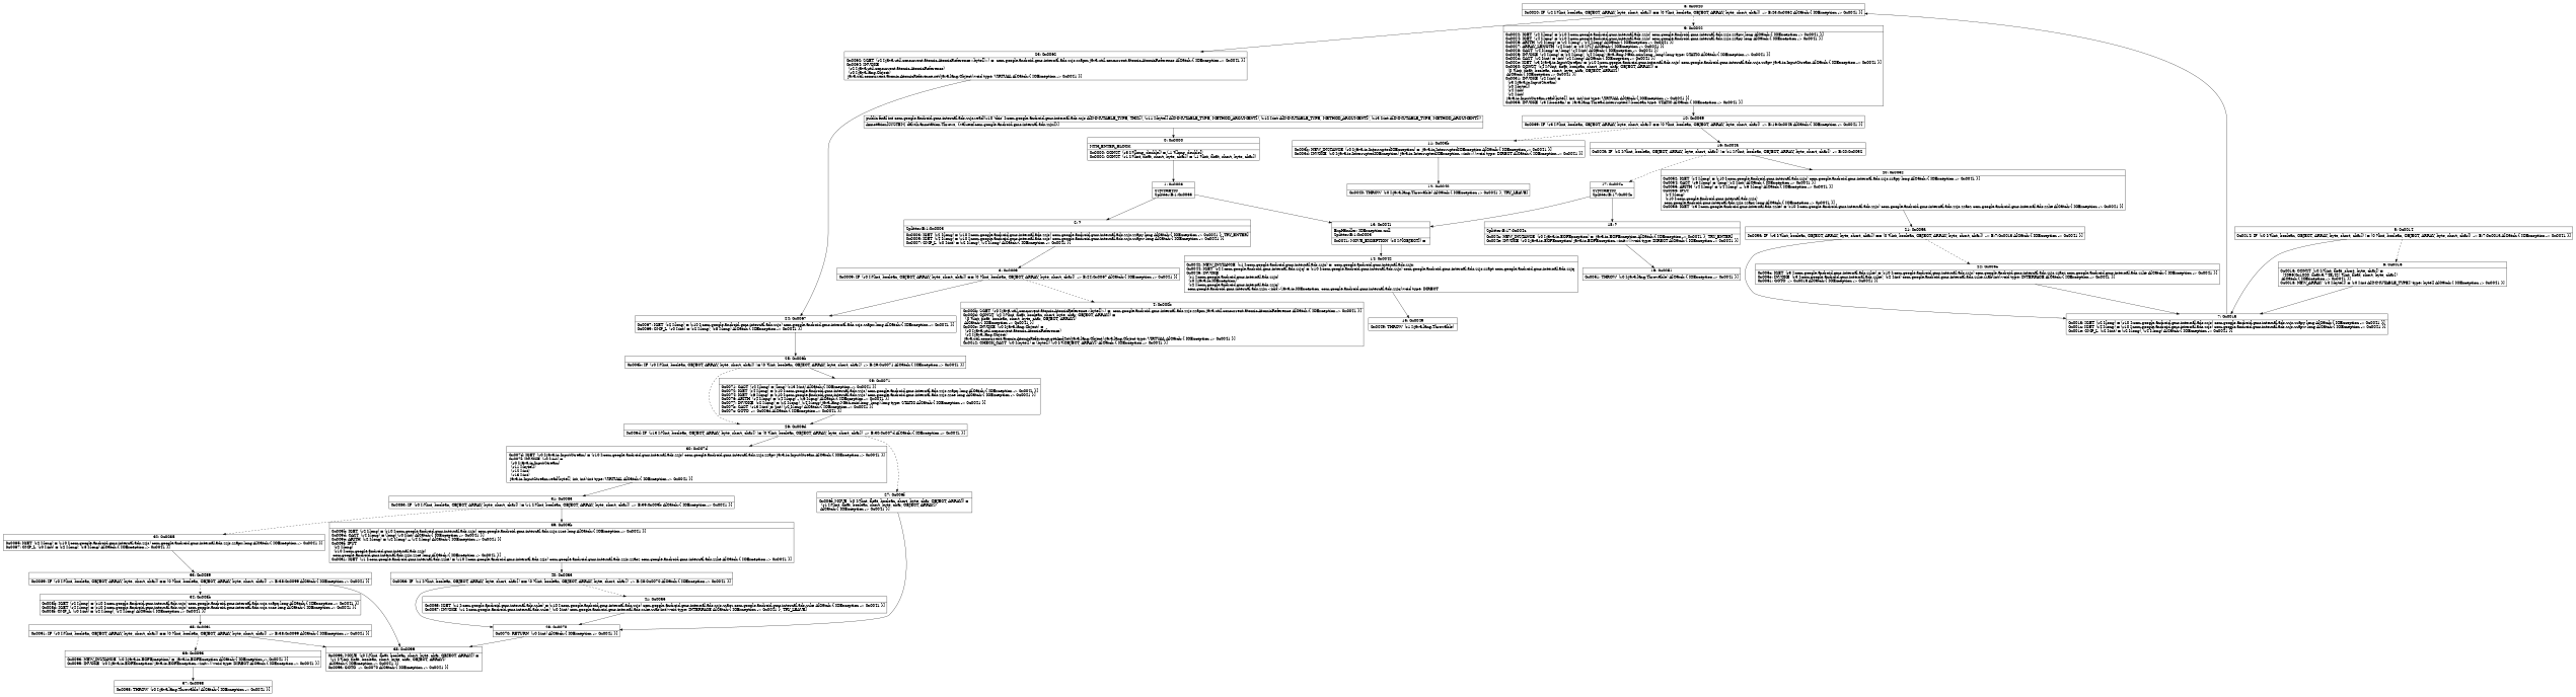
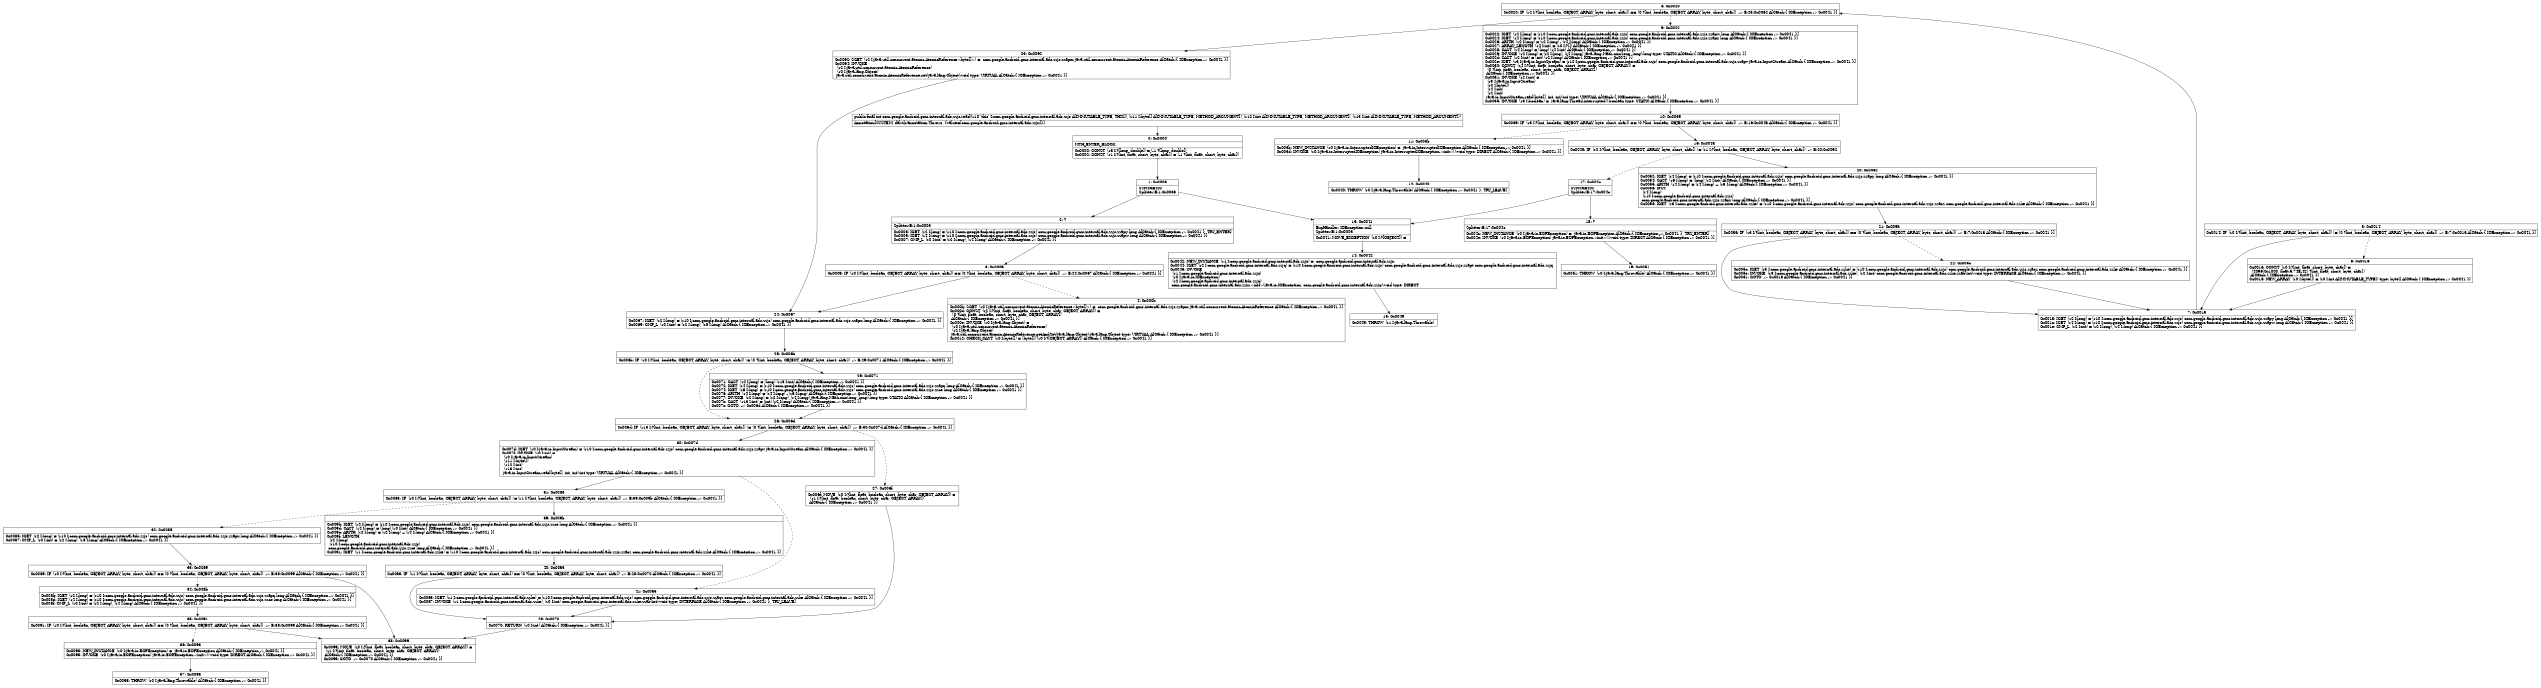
  digraph {
    node [shape=record]
    n1 [label="{0\:\ 0x0000|MTH_ENTER_BLOCK\l|0x0000: CONST  (r8 I:?[long, double]) = (\-1 ?[long, double]) \l0x0002: CONST  (r1 I:?[int, float, short, byte, char]) = (\-1 ?[int, float, short, byte, char]) \l}"]
    n2 [label="{1\:\ 0x0003|SYNTHETIC\lSplitter:B:1:0x0033\l}"]
    n3 [label="{2\:\ ?|Splitter:B:1:0x0003\l|0x0003: IGET  (r2 I:long) = (r10 I:com.google.android.gms.internal.ads.zzjs) com.google.android.gms.internal.ads.zzjs.zzapy long A[Catch:\{ IOException \-\> 0x0041 \}, TRY_ENTER]\l0x0005: IGET  (r4 I:long) = (r10 I:com.google.android.gms.internal.ads.zzjs) com.google.android.gms.internal.ads.zzjs.zzapw long A[Catch:\{ IOException \-\> 0x0041 \}]\l0x0007: CMP_L  (r0 I:int) = (r2 I:long), (r4 I:long) A[Catch:\{ IOException \-\> 0x0041 \}]\l}"]
    n4 [label="{13\:\ 0x0041|ExcHandler: IOException null\lSplitter:B:1:0x0003\l|0x0041: MOVE_EXCEPTION  (r0 I:?[OBJECT]) =  \l}"]
    n5 [label="{3\:\ 0x0009|0x0009: IF  (r0 I:?[int, boolean, OBJECT, ARRAY, byte, short, char]) == (0 ?[int, boolean, OBJECT, ARRAY, byte, short, char])  \-\> B:24:0x0067 A[Catch:\{ IOException \-\> 0x0041 \}]\l}"]
    n6 [label="{14\:\ 0x0042|0x0042: NEW_INSTANCE  (r1 I:com.google.android.gms.internal.ads.zzjx) =  com.google.android.gms.internal.ads.zzjx \l0x0044: IGET  (r2 I:com.google.android.gms.internal.ads.zzjq) = (r10 I:com.google.android.gms.internal.ads.zzjs) com.google.android.gms.internal.ads.zzjs.zzapt com.google.android.gms.internal.ads.zzjq \l0x0046: INVOKE  \l  (r1 I:com.google.android.gms.internal.ads.zzjx)\l  (r0 I:java.io.IOException)\l  (r2 I:com.google.android.gms.internal.ads.zzjq)\l com.google.android.gms.internal.ads.zzjx.\<init\>(java.io.IOException, com.google.android.gms.internal.ads.zzjq):void type: DIRECT \l}"]
    n7 [label="{4\:\ 0x000b|0x000b: SGET  (r0 I:java.util.concurrent.atomic.AtomicReference\<byte[]\>) =  com.google.android.gms.internal.ads.zzjs.zzapm java.util.concurrent.atomic.AtomicReference A[Catch:\{ IOException \-\> 0x0041 \}]\l0x000d: CONST  (r2 I:?[int, float, boolean, short, byte, char, OBJECT, ARRAY]) = \l  (0 ?[int, float, boolean, short, byte, char, OBJECT, ARRAY])\l A[Catch:\{ IOException \-\> 0x0041 \}]\l0x000e: INVOKE  (r0 I:java.lang.Object) = \l  (r0 I:java.util.concurrent.atomic.AtomicReference)\l  (r2 I:java.lang.Object)\l java.util.concurrent.atomic.AtomicReference.getAndSet(java.lang.Object):java.lang.Object type: VIRTUAL A[Catch:\{ IOException \-\> 0x0041 \}]\l0x0012: CHECK_CAST  (r0 I:byte[]) = (byte[]) (r0 I:?[OBJECT, ARRAY]) A[Catch:\{ IOException \-\> 0x0041 \}]\l}"]
    n8 [label="{24\:\ 0x0067|0x0067: IGET  (r2 I:long) = (r10 I:com.google.android.gms.internal.ads.zzjs) com.google.android.gms.internal.ads.zzjs.zzapx long A[Catch:\{ IOException \-\> 0x0041 \}]\l0x0069: CMP_L  (r0 I:int) = (r2 I:long), (r8 I:long) A[Catch:\{ IOException \-\> 0x0041 \}]\l}"]
    n9 [label="{25\:\ 0x006b|0x006b: IF  (r0 I:?[int, boolean, OBJECT, ARRAY, byte, short, char]) != (0 ?[int, boolean, OBJECT, ARRAY, byte, short, char])  \-\> B:29:0x0071 A[Catch:\{ IOException \-\> 0x0041 \}]\l}"]
    n10 [label="{5\:\ 0x0014|0x0014: IF  (r0 I:?[int, boolean, OBJECT, ARRAY, byte, short, char]) != (0 ?[int, boolean, OBJECT, ARRAY, byte, short, char])  \-\> B:7:0x001a A[Catch:\{ IOException \-\> 0x0041 \}]\l}"]
    n11 [label="{6\:\ 0x0016|0x0016: CONST  (r0 I:?[int, float, short, byte, char]) = \l  (4096(0x1000, float:5.74E\-42) ?[int, float, short, byte, char])\l A[Catch:\{ IOException \-\> 0x0041 \}]\l0x0018: NEW_ARRAY  (r0 I:byte[]) = (r0 I:int A[IMMUTABLE_TYPE]) type: byte[] A[Catch:\{ IOException \-\> 0x0041 \}]\l}"]
    n12 [label="{7\:\ 0x001a|0x001a: IGET  (r2 I:long) = (r10 I:com.google.android.gms.internal.ads.zzjs) com.google.android.gms.internal.ads.zzjs.zzapy long A[Catch:\{ IOException \-\> 0x0041 \}]\l0x001c: IGET  (r4 I:long) = (r10 I:com.google.android.gms.internal.ads.zzjs) com.google.android.gms.internal.ads.zzjs.zzapw long A[Catch:\{ IOException \-\> 0x0041 \}]\l0x001e: CMP_L  (r2 I:int) = (r2 I:long), (r4 I:long) A[Catch:\{ IOException \-\> 0x0041 \}]\l}"]
    n13 [label="{8\:\ 0x0020|0x0020: IF  (r2 I:?[int, boolean, OBJECT, ARRAY, byte, short, char]) == (0 ?[int, boolean, OBJECT, ARRAY, byte, short, char])  \-\> B:23:0x0062 A[Catch:\{ IOException \-\> 0x0041 \}]\l}"]
    n14 [label="{9\:\ 0x0022|0x0022: IGET  (r2 I:long) = (r10 I:com.google.android.gms.internal.ads.zzjs) com.google.android.gms.internal.ads.zzjs.zzapw long A[Catch:\{ IOException \-\> 0x0041 \}]\l0x0024: IGET  (r4 I:long) = (r10 I:com.google.android.gms.internal.ads.zzjs) com.google.android.gms.internal.ads.zzjs.zzapy long A[Catch:\{ IOException \-\> 0x0041 \}]\l0x0026: ARITH  (r2 I:long) = (r2 I:long) \- (r4 I:long) A[Catch:\{ IOException \-\> 0x0041 \}]\l0x0027: ARRAY_LENGTH  (r4 I:int) = (r0 I:?[]) A[Catch:\{ IOException \-\> 0x0041 \}]\l0x0028: CAST  (r4 I:long) = (long) (r4 I:int) A[Catch:\{ IOException \-\> 0x0041 \}]\l0x0029: INVOKE  (r2 I:long) = (r2 I:long), (r4 I:long) java.lang.Math.min(long, long):long type: STATIC A[Catch:\{ IOException \-\> 0x0041 \}]\l0x002d: CAST  (r2 I:int) = (int) (r2 I:long) A[Catch:\{ IOException \-\> 0x0041 \}]\l0x002e: IGET  (r3 I:java.io.InputStream) = (r10 I:com.google.android.gms.internal.ads.zzjs) com.google.android.gms.internal.ads.zzjs.zzapv java.io.InputStream A[Catch:\{ IOException \-\> 0x0041 \}]\l0x0030: CONST  (r4 I:?[int, float, boolean, short, byte, char, OBJECT, ARRAY]) = \l  (0 ?[int, float, boolean, short, byte, char, OBJECT, ARRAY])\l A[Catch:\{ IOException \-\> 0x0041 \}]\l0x0031: INVOKE  (r2 I:int) = \l  (r3 I:java.io.InputStream)\l  (r0 I:byte[])\l  (r4 I:int)\l  (r2 I:int)\l java.io.InputStream.read(byte[], int, int):int type: VIRTUAL A[Catch:\{ IOException \-\> 0x0041 \}]\l0x0035: INVOKE  (r3 I:boolean) =  java.lang.Thread.interrupted():boolean type: STATIC A[Catch:\{ IOException \-\> 0x0041 \}]\l}"]
    n15 [label="{23\:\ 0x0062|0x0062: SGET  (r2 I:java.util.concurrent.atomic.AtomicReference\<byte[]\>) =  com.google.android.gms.internal.ads.zzjs.zzapm java.util.concurrent.atomic.AtomicReference A[Catch:\{ IOException \-\> 0x0041 \}]\l0x0064: INVOKE  \l  (r2 I:java.util.concurrent.atomic.AtomicReference)\l  (r0 I:java.lang.Object)\l java.util.concurrent.atomic.AtomicReference.set(java.lang.Object):void type: VIRTUAL A[Catch:\{ IOException \-\> 0x0041 \}]\l}"]
    n16 [label="{10\:\ 0x0039|0x0039: IF  (r3 I:?[int, boolean, OBJECT, ARRAY, byte, short, char]) == (0 ?[int, boolean, OBJECT, ARRAY, byte, short, char])  \-\> B:16:0x004a A[Catch:\{ IOException \-\> 0x0041 \}]\l}"]
    n17 [label="{11\:\ 0x003b|0x003b: NEW_INSTANCE  (r0 I:java.io.InterruptedIOException) =  java.io.InterruptedIOException A[Catch:\{ IOException \-\> 0x0041 \}]\l0x003d: INVOKE  (r0 I:java.io.InterruptedIOException) java.io.InterruptedIOException.\<init\>():void type: DIRECT A[Catch:\{ IOException \-\> 0x0041 \}]\l}"]
    n18 [label="{16\:\ 0x004a|0x004a: IF  (r2 I:?[int, boolean, OBJECT, ARRAY, byte, short, char]) != (r1 I:?[int, boolean, OBJECT, ARRAY, byte, short, char])  \-\> B:20:0x0052 \l}"]
    n19 [label="{12\:\ 0x0040|0x0040: THROW  (r0 I:java.lang.Throwable) A[Catch:\{ IOException \-\> 0x0041 \}, TRY_LEAVE]\l}"]
    n20 [label="{17\:\ 0x004c|SYNTHETIC\lSplitter:B:17:0x004c\l}"]
    n21 [label="{20\:\ 0x0052|0x0052: IGET  (r4 I:long) = (r10 I:com.google.android.gms.internal.ads.zzjs) com.google.android.gms.internal.ads.zzjs.zzapy long A[Catch:\{ IOException \-\> 0x0041 \}]\l0x0054: CAST  (r6 I:long) = (long) (r2 I:int) A[Catch:\{ IOException \-\> 0x0041 \}]\l0x0055: ARITH  (r4 I:long) = (r4 I:long) + (r6 I:long) A[Catch:\{ IOException \-\> 0x0041 \}]\l0x0056: IPUT  \l  (r4 I:long)\l  (r10 I:com.google.android.gms.internal.ads.zzjs)\l com.google.android.gms.internal.ads.zzjs.zzapy long A[Catch:\{ IOException \-\> 0x0041 \}]\l0x0058: IGET  (r3 I:com.google.android.gms.internal.ads.zzke) = (r10 I:com.google.android.gms.internal.ads.zzjs) com.google.android.gms.internal.ads.zzjs.zzaoz com.google.android.gms.internal.ads.zzke A[Catch:\{ IOException \-\> 0x0041 \}]\l}"]
    n22 [label="{15\:\ 0x0049|0x0049: THROW  (r1 I:java.lang.Throwable) \l}"]
    n23 [label="{18\:\ ?|Splitter:B:17:0x004c\l|0x004c: NEW_INSTANCE  (r0 I:java.io.EOFException) =  java.io.EOFException A[Catch:\{ IOException \-\> 0x0041 \}, TRY_ENTER]\l0x004e: INVOKE  (r0 I:java.io.EOFException) java.io.EOFException.\<init\>():void type: DIRECT A[Catch:\{ IOException \-\> 0x0041 \}]\l}"]
    n24 [label="{21\:\ 0x005a|0x005a: IF  (r3 I:?[int, boolean, OBJECT, ARRAY, byte, short, char]) == (0 ?[int, boolean, OBJECT, ARRAY, byte, short, char])  \-\> B:7:0x001a A[Catch:\{ IOException \-\> 0x0041 \}]\l}"]
    n25 [label="{19\:\ 0x0051|0x0051: THROW  (r0 I:java.lang.Throwable) A[Catch:\{ IOException \-\> 0x0041 \}]\l}"]
    n26 [label="{22\:\ 0x005c|0x005c: IGET  (r3 I:com.google.android.gms.internal.ads.zzke) = (r10 I:com.google.android.gms.internal.ads.zzjs) com.google.android.gms.internal.ads.zzjs.zzaoz com.google.android.gms.internal.ads.zzke A[Catch:\{ IOException \-\> 0x0041 \}]\l0x005e: INVOKE  (r3 I:com.google.android.gms.internal.ads.zzke), (r2 I:int) com.google.android.gms.internal.ads.zzke.zzab(int):void type: INTERFACE A[Catch:\{ IOException \-\> 0x0041 \}]\l0x0061: GOTO  \-\> 0x001a A[Catch:\{ IOException \-\> 0x0041 \}]\l}"]
    n27 [label="{26\:\ 0x006d|0x006d: IF  (r13 I:?[int, boolean, OBJECT, ARRAY, byte, short, char]) != (0 ?[int, boolean, OBJECT, ARRAY, byte, short, char])  \-\> B:30:0x007d A[Catch:\{ IOException \-\> 0x0041 \}]\l}"]
    n28 [label="{29\:\ 0x0071|0x0071: CAST  (r2 I:long) = (long) (r13 I:int) A[Catch:\{ IOException \-\> 0x0041 \}]\l0x0072: IGET  (r4 I:long) = (r10 I:com.google.android.gms.internal.ads.zzjs) com.google.android.gms.internal.ads.zzjs.zzapx long A[Catch:\{ IOException \-\> 0x0041 \}]\l0x0074: IGET  (r6 I:long) = (r10 I:com.google.android.gms.internal.ads.zzjs) com.google.android.gms.internal.ads.zzjs.zzce long A[Catch:\{ IOException \-\> 0x0041 \}]\l0x0076: ARITH  (r4 I:long) = (r4 I:long) \- (r6 I:long) A[Catch:\{ IOException \-\> 0x0041 \}]\l0x0077: INVOKE  (r2 I:long) = (r2 I:long), (r4 I:long) java.lang.Math.min(long, long):long type: STATIC A[Catch:\{ IOException \-\> 0x0041 \}]\l0x007b: CAST  (r13 I:int) = (int) (r2 I:long) A[Catch:\{ IOException \-\> 0x0041 \}]\l0x007c: GOTO  \-\> 0x006d A[Catch:\{ IOException \-\> 0x0041 \}]\l}"]
    n29 [label="{27\:\ 0x006f|0x006f: MOVE  (r0 I:?[int, float, boolean, short, byte, char, OBJECT, ARRAY]) = \l  (r1 I:?[int, float, boolean, short, byte, char, OBJECT, ARRAY])\l A[Catch:\{ IOException \-\> 0x0041 \}]\l}"]
    n30 [label="{30\:\ 0x007d|0x007d: IGET  (r0 I:java.io.InputStream) = (r10 I:com.google.android.gms.internal.ads.zzjs) com.google.android.gms.internal.ads.zzjs.zzapv java.io.InputStream A[Catch:\{ IOException \-\> 0x0041 \}]\l0x007f: INVOKE  (r0 I:int) = \l  (r0 I:java.io.InputStream)\l  (r11 I:byte[])\l  (r12 I:int)\l  (r13 I:int)\l java.io.InputStream.read(byte[], int, int):int type: VIRTUAL A[Catch:\{ IOException \-\> 0x0041 \}]\l}"]
    n31 [label="{28\:\ 0x0070|0x0070: RETURN  (r0 I:int) A[Catch:\{ IOException \-\> 0x0041 \}]\l}"]
    n32 [label="{31\:\ 0x0083|0x0083: IF  (r0 I:?[int, boolean, OBJECT, ARRAY, byte, short, char]) != (r1 I:?[int, boolean, OBJECT, ARRAY, byte, short, char])  \-\> B:39:0x009b A[Catch:\{ IOException \-\> 0x0041 \}]\l}"]
    n33 [label="{38\:\ 0x0099|0x0099: MOVE  (r0 I:?[int, float, boolean, short, byte, char, OBJECT, ARRAY]) = \l  (r1 I:?[int, float, boolean, short, byte, char, OBJECT, ARRAY])\l A[Catch:\{ IOException \-\> 0x0041 \}]\l0x009a: GOTO  \-\> 0x0070 A[Catch:\{ IOException \-\> 0x0041 \}]\l}"]
    n34 [label="{32\:\ 0x0085|0x0085: IGET  (r2 I:long) = (r10 I:com.google.android.gms.internal.ads.zzjs) com.google.android.gms.internal.ads.zzjs.zzapx long A[Catch:\{ IOException \-\> 0x0041 \}]\l0x0087: CMP_L  (r0 I:int) = (r2 I:long), (r8 I:long) A[Catch:\{ IOException \-\> 0x0041 \}]\l}"]
-   n35 [label="{39\:\ 0x009b|0x009b: IGET  (r2 I:long) = (r10 I:com.google.android.gms.internal.ads.zzjs) com.google.android.gms.internal.ads.zzjs.zzce long A[Catch:\{ IOException \-\> 0x0041 \}]\l0x009d: CAST  (r4 I:long) = (long) (r0 I:int) A[Catch:\{ IOException \-\> 0x0041 \}]\l0x009e: ARITH  (r2 I:long) = (r2 I:long) + (r4 I:long) A[Catch:\{ IOException \-\> 0x0041 \}]\l0x009f: IPUT  \l  (r2 I:long)\l  (r10 I:com.google.android.gms.internal.ads.zzjs)\l com.google.android.gms.internal.ads.zzjs.zzce long A[Catch:\{ IOException \-\> 0x0041 \}]\l0x00a1: IGET  (r1 I:com.google.android.gms.internal.ads.zzke) = (r10 I:com.google.android.gms.internal.ads.zzjs) com.google.android.gms.internal.ads.zzjs.zzaoz com.google.android.gms.internal.ads.zzke A[Catch:\{ IOException \-\> 0x0041 \}]\l}"]
+   n35 [label="{39\:\ 0x009b|0x009b: IGET  (r2 I:long) = (r10 I:com.google.android.gms.internal.ads.zzjs) com.google.android.gms.internal.ads.zzjs.zzce long A[Catch:\{ IOException \-\> 0x0041 \}]\l0x009d: CAST  (r4 I:long) = (long) (r0 I:int) A[Catch:\{ IOException \-\> 0x0041 \}]\l0x009e: ARITH  (r2 I:long) = (r2 I:long) + (r4 I:long) A[Catch:\{ IOException \-\> 0x0041 \}]\l0x009f: LENGTH  \l  (r2 I:long)\l  (r10 I:com.google.android.gms.internal.ads.zzjs)\l com.google.android.gms.internal.ads.zzjs.zzce long A[Catch:\{ IOException \-\> 0x0041 \}]\l0x00a1: IGET  (r1 I:com.google.android.gms.internal.ads.zzke) = (r10 I:com.google.android.gms.internal.ads.zzjs) com.google.android.gms.internal.ads.zzjs.zzaoz com.google.android.gms.internal.ads.zzke A[Catch:\{ IOException \-\> 0x0041 \}]\l}"]
    n36 [label="{33\:\ 0x0089|0x0089: IF  (r0 I:?[int, boolean, OBJECT, ARRAY, byte, short, char]) == (0 ?[int, boolean, OBJECT, ARRAY, byte, short, char])  \-\> B:38:0x0099 A[Catch:\{ IOException \-\> 0x0041 \}]\l}"]
    n37 [label="{40\:\ 0x00a3|0x00a3: IF  (r1 I:?[int, boolean, OBJECT, ARRAY, byte, short, char]) == (0 ?[int, boolean, OBJECT, ARRAY, byte, short, char])  \-\> B:28:0x0070 A[Catch:\{ IOException \-\> 0x0041 \}]\l}"]
    n38 [label="{34\:\ 0x008b|0x008b: IGET  (r2 I:long) = (r10 I:com.google.android.gms.internal.ads.zzjs) com.google.android.gms.internal.ads.zzjs.zzapx long A[Catch:\{ IOException \-\> 0x0041 \}]\l0x008d: IGET  (r4 I:long) = (r10 I:com.google.android.gms.internal.ads.zzjs) com.google.android.gms.internal.ads.zzjs.zzce long A[Catch:\{ IOException \-\> 0x0041 \}]\l0x008f: CMP_L  (r0 I:int) = (r2 I:long), (r4 I:long) A[Catch:\{ IOException \-\> 0x0041 \}]\l}"]
    n39 [label="{35\:\ 0x0091|0x0091: IF  (r0 I:?[int, boolean, OBJECT, ARRAY, byte, short, char]) == (0 ?[int, boolean, OBJECT, ARRAY, byte, short, char])  \-\> B:38:0x0099 A[Catch:\{ IOException \-\> 0x0041 \}]\l}"]
    n40 [label="{36\:\ 0x0093|0x0093: NEW_INSTANCE  (r0 I:java.io.EOFException) =  java.io.EOFException A[Catch:\{ IOException \-\> 0x0041 \}]\l0x0095: INVOKE  (r0 I:java.io.EOFException) java.io.EOFException.\<init\>():void type: DIRECT A[Catch:\{ IOException \-\> 0x0041 \}]\l}"]
    n41 [label="{37\:\ 0x0098|0x0098: THROW  (r0 I:java.lang.Throwable) A[Catch:\{ IOException \-\> 0x0041 \}]\l}"]
    n42 [label="{41\:\ 0x00a5|0x00a5: IGET  (r1 I:com.google.android.gms.internal.ads.zzke) = (r10 I:com.google.android.gms.internal.ads.zzjs) com.google.android.gms.internal.ads.zzjs.zzaoz com.google.android.gms.internal.ads.zzke A[Catch:\{ IOException \-\> 0x0041 \}]\l0x00a7: INVOKE  (r1 I:com.google.android.gms.internal.ads.zzke), (r0 I:int) com.google.android.gms.internal.ads.zzke.zzab(int):void type: INTERFACE A[Catch:\{ IOException \-\> 0x0041 \}, TRY_LEAVE]\l}"]
    n43 [label="{public final int com.google.android.gms.internal.ads.zzjs.read((r10 'this' I:com.google.android.gms.internal.ads.zzjs A[IMMUTABLE_TYPE, THIS]), (r11 I:byte[] A[IMMUTABLE_TYPE, METHOD_ARGUMENT]), (r12 I:int A[IMMUTABLE_TYPE, METHOD_ARGUMENT]), (r13 I:int A[IMMUTABLE_TYPE, METHOD_ARGUMENT]))  | Annotation[SYSTEM, dalvik.annotation.Throws, \{value=[com.google.android.gms.internal.ads.zzjx]\}]\l}"]
    n1 -> n2
    n2 -> n3
    n2 -> n4
    n3 -> n5
    n4 -> n6
    n5 -> n7 [style=dashed]
    n5 -> n8
    n6 -> n22
    n8 -> n9
    n9 -> n27 [style=dashed]
    n9 -> n28
    n10 -> n11 [style=dashed]
    n10 -> n12
    n11 -> n12
    n12 -> n13
    n13 -> n14 [style=dashed]
    n13 -> n15
    n14 -> n16
    n15 -> n8
    n16 -> n17 [style=dashed]
    n16 -> n18
    n17 -> n19
    n18 -> n20 [style=dashed]
    n18 -> n21
    n20 -> n4
    n20 -> n23
    n21 -> n24
    n23 -> n25
    n24 -> n12
    n24 -> n26 [style=dashed]
    n26 -> n12
    n27 -> n29 [style=dashed]
    n27 -> n30
    n28 -> n27
    n29 -> n31
    n30 -> n32
    n31 -> n33
    n32 -> n34 [style=dashed]
    n32 -> n35
    n34 -> n36
    n35 -> n37
    n36 -> n33
    n36 -> n38 [style=dashed]
    n37 -> n31
-   n37 -> n42 [style=dashed]
+   n30 -> n42 [style=dashed]
    n38 -> n39
    n39 -> n33
    n39 -> n40 [style=dashed]
    n40 -> n41
    n42 -> n31
    n43 -> n1
  }
